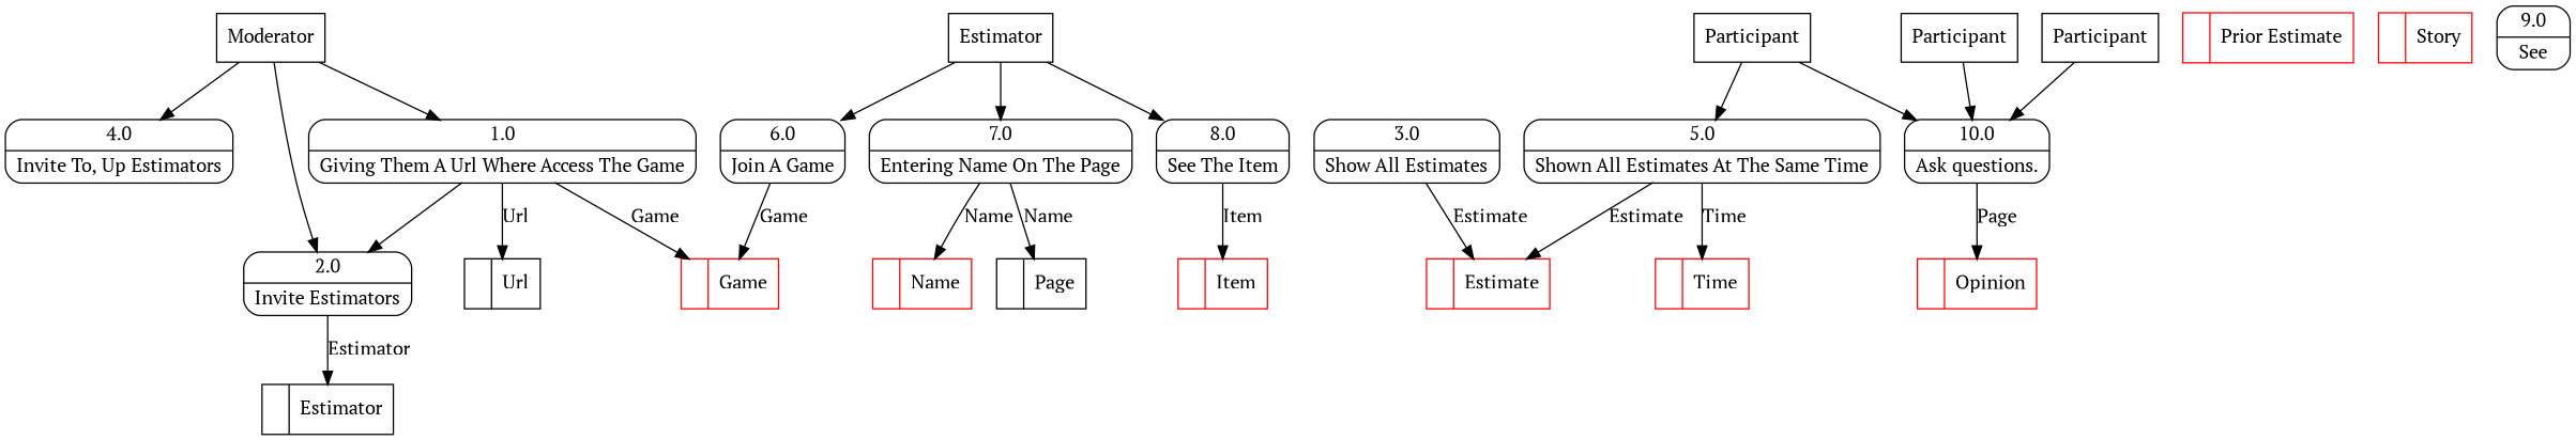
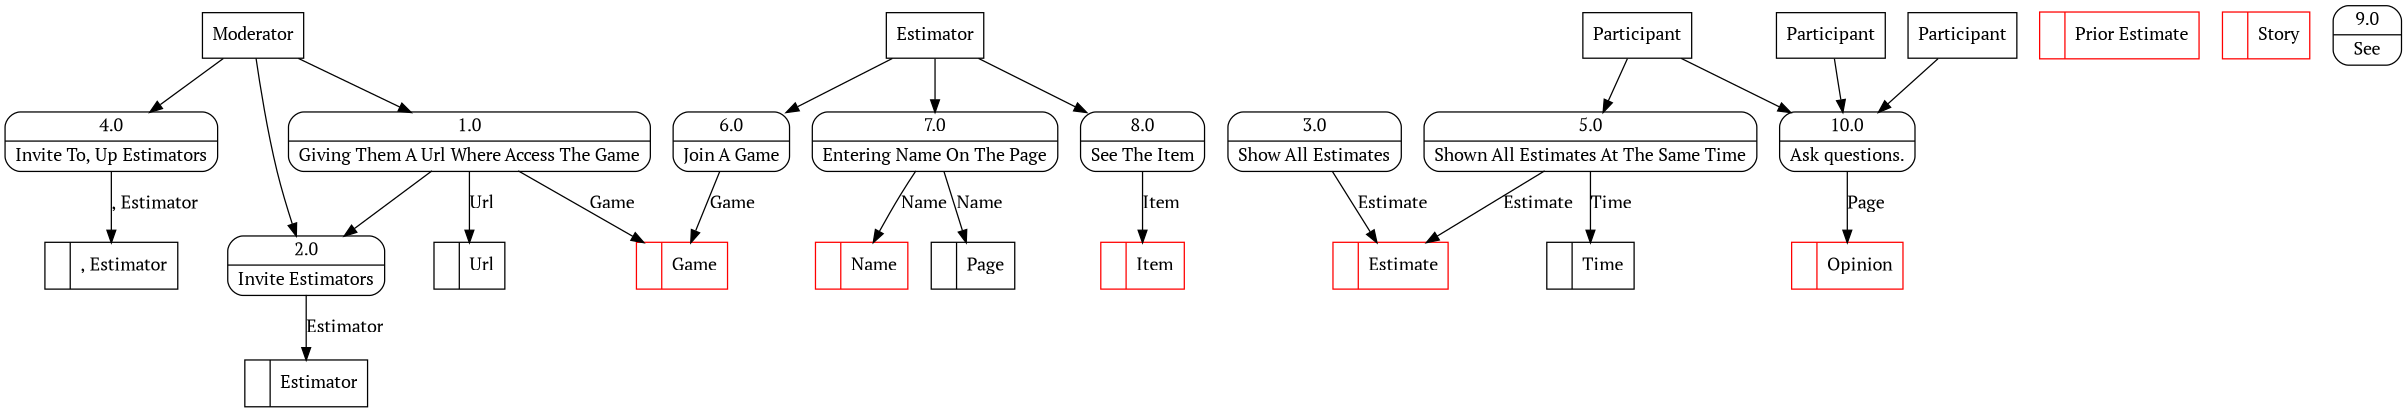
  digraph {
    fontname="PT Serif"
    node [fontname="PT Serif" shape=record]
    edge [fontname="PT Serif"]
    n1 [color=red label="<f0>  |<f1> Game "]
    n2 [label="<f0>  |<f1> Url "]
    n3 [label="<f0>  |<f1> Estimator "]
    n4 [color=red label="<f0>  |<f1> Estimate "]
-   n6 [color=red label="<f0>  |<f1> Time "]
+   n5 [label="<f0>  |<f1> , Estimator "]
+   n6 [color=black label="<f0>  |<f1> Time "]
    n7 [label="<f0>  |<f1> Page "]
    n8 [color=red label="<f0>  |<f1> Name "]
    n9 [color=red label="<f0>  |<f1> Item "]
    n10 [color=red label="<f0>  |<f1> Prior Estimate "]
    n11 [color=red label="<f0>  |<f1> Story "]
    n12 [label=Moderator shape=box]
    n13 [label="{<f0> 1.0|<f1> Giving Them A Url Where Access The Game }" shape=Mrecord]
    n14 [label="{<f0> 2.0|<f1> Invite Estimators }" shape=Mrecord]
    n15 [label="{<f0> 4.0|<f1> Invite To, Up Estimators }" shape=Mrecord]
    n16 [label="{<f0> 3.0|<f1> Show All Estimates }" shape=Mrecord]
    n17 [label=Participant shape=box]
    n18 [label="{<f0> 5.0|<f1> Shown All Estimates At The Same Time }" shape=Mrecord]
    n19 [label="{<f0> 10.0|<f1> Ask questions. }" shape=Mrecord]
    n20 [color=red label="<f0>  |<f1> Opinion "]
    n21 [label=Estimator shape=box]
    n22 [label="{<f0> 6.0|<f1> Join A Game }" shape=Mrecord]
    n23 [label="{<f0> 7.0|<f1> Entering Name On The Page }" shape=Mrecord]
    n24 [label="{<f0> 8.0|<f1> See The Item }" shape=Mrecord]
    n25 [label="{<f0> 9.0|<f1> See }" shape=Mrecord]
    n26 [label=Participant shape=box]
    n27 [label=Participant shape=box]
    n12 -> n13
    n12 -> n14
    n12 -> n15
    n13 -> n1 [label=Game]
    n13 -> n2 [label=Url]
    n13 -> n14
    n14 -> n3 [label=Estimator]
+   n15 -> n5 [label=", Estimator"]
    n16 -> n4 [label=Estimate]
    n17 -> n18
    n17 -> n19
    n18 -> n4 [label=Estimate]
    n18 -> n6 [label=Time]
    n19 -> n20 [label=Page]
    n21 -> n22
    n21 -> n23
    n21 -> n24
    n22 -> n1 [label=Game]
    n23 -> n7 [label=Name]
    n23 -> n8 [label=Name]
    n24 -> n9 [label=Item]
    n26 -> n19
    n27 -> n19
  }
